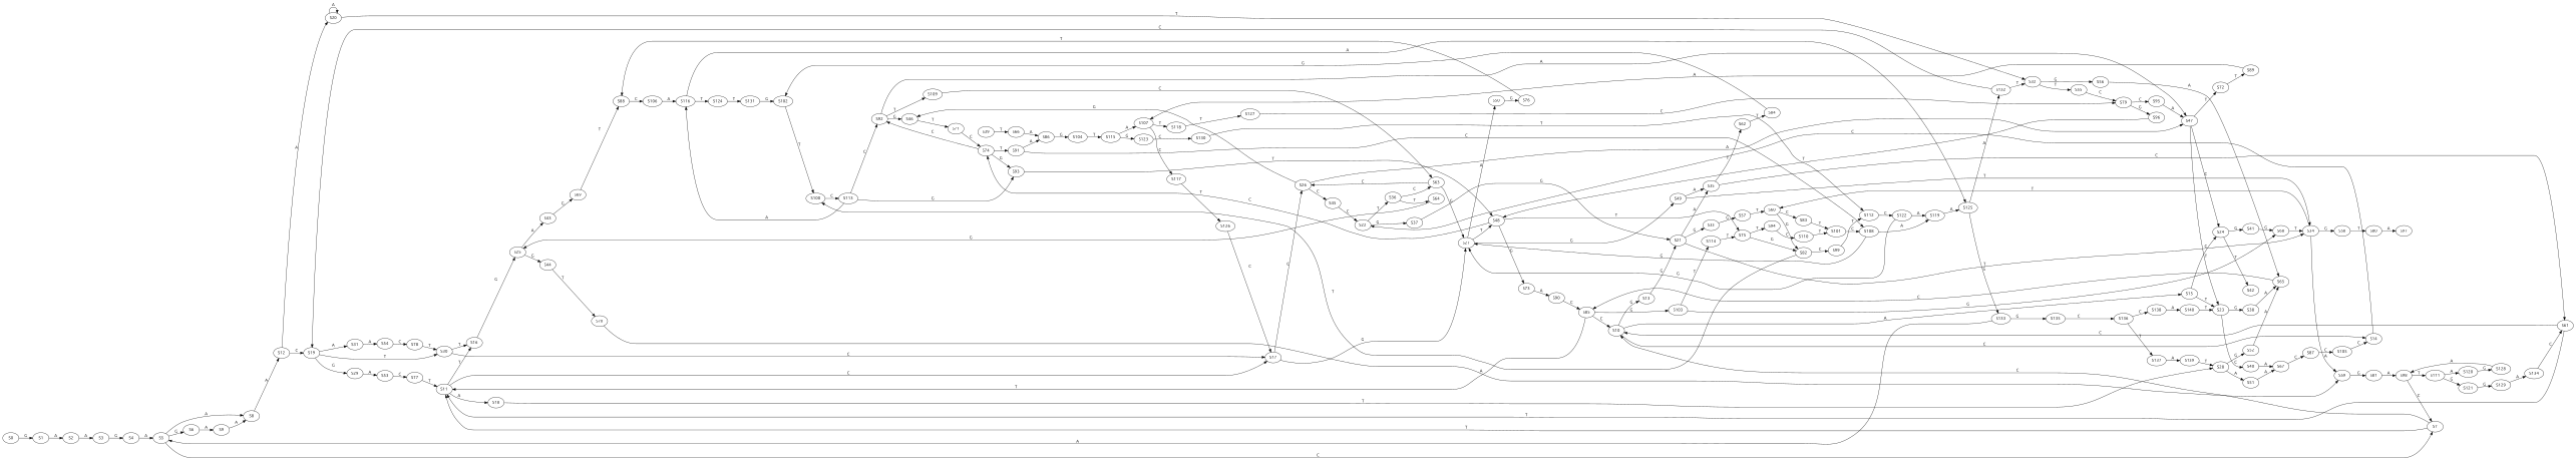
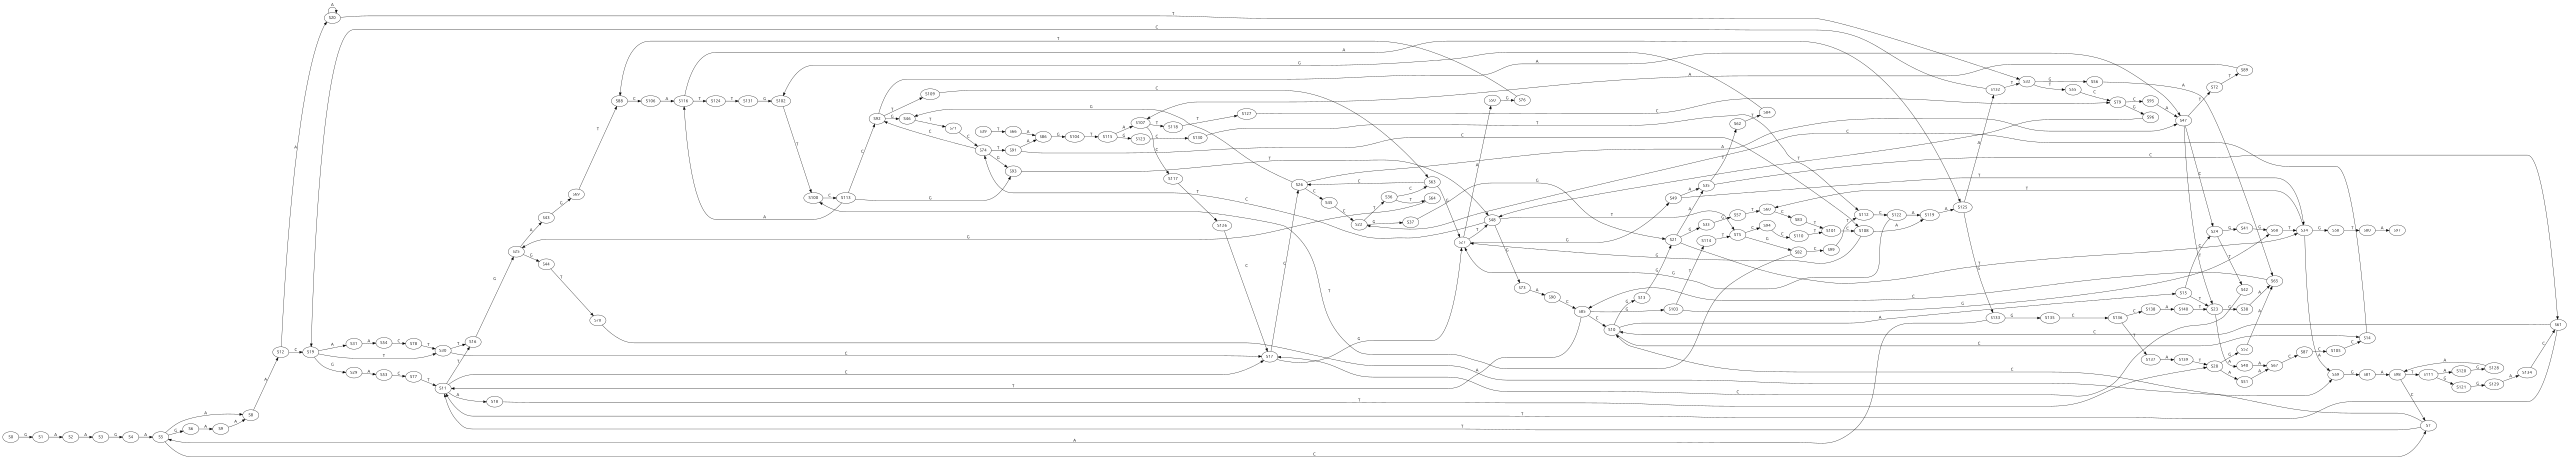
  strict digraph {
    fontname=Ubuntu
    rankdir=LR
    node [fontname=Ubuntu]
    edge [fontname=Ubuntu]
    S0
    S1
    S2
    S3
    S4
    S5
    S6
    S7
    S8
    S9
    S10
    S11
    S12
    S13
    S14
    S15
    S16
    S17
    S18
    S19
    S20
    S21
    S22
    S23
    S24
    S25
    S26
    S27
    S28
    S29
    S30
    S31
    S32
    S33
    S34
    S35
    S36
    S37
    S38
    S40
    S41
    S42
    S43
    S44
    S45
    S46
    S47
    S48
    S49
    S50
    S51
    S52
    S53
    S54
    S55
    S56
    S57
    S58
    S59
    S60
    S61
    S62
    S63
    S64
    S65
    S39
    S66
    S67
    S68
    S69
    S70
    S71
    S72
    S73
    S74
    S75
    S76
    S77
    S78
    S79
    S80
    S81
    S82
    S83
    S84
    S85
    S86
    S87
    S88
    S89
    S90
    S91
    S92
    S93
    S94
    S95
    S96
    S97
    S98
    S99
    S100
    S101
    S102
    S103
    S104
    S105
    S106
    S107
    S108
    S109
    S110
    S111
    S112
    S113
    S114
    S115
    S116
    S117
    S118
    S119
    S120
    S121
    S122
    S123
    S124
    S125
    S126
    S127
    S128
    S129
    S130
    S131
    S132
    S133
    S134
    S135
    S136
    S137
    S138
    S139
    S140
    S0 -> S1 [label=G]
    S1 -> S2 [label=A]
    S2 -> S3 [label=A]
    S3 -> S4 [label=G]
    S4 -> S5 [label=A]
    S5 -> S6 [label=G]
    S5 -> S7 [label=C]
    S5 -> S8 [label=A]
    S6 -> S9 [label=A]
    S7 -> S10 [label=C]
    S7 -> S11 [label=T]
    S8 -> S12 [label=A]
    S9 -> S8 [label=A]
    S10 -> S13 [label=G]
    S10 -> S14 [label=C]
    S10 -> S15 [label=A]
    S11 -> S16 [label=T]
    S11 -> S17 [label=C]
    S11 -> S18 [label=A]
    S12 -> S19 [label=C]
    S12 -> S20 [label=A]
    S13 -> S21 [label=G]
    S14 -> S22 [label=C]
    S15 -> S23 [label=T]
    S15 -> S24 [label=C]
    S16 -> S25 [label=G]
    S17 -> S26 [label=C]
    S17 -> S27 [label=G]
    S18 -> S28 [label=T]
    S19 -> S29 [label=G]
    S19 -> S30 [label=T]
    S19 -> S31 [label=A]
    S20 -> S20 [label=A]
    S20 -> S32 [label=T]
    S21 -> S33 [label=G]
    S21 -> S34 [label=T]
    S21 -> S35 [label=A]
    S22 -> S36 [label=T]
    S22 -> S37 [label=G]
    S23 -> S38 [label=G]
-   S23 -> S40 [label=C]
+   S23 -> S40 [label=A]
    S24 -> S41 [label=G]
    S24 -> S42 [label=T]
    S25 -> S43 [label=A]
    S25 -> S44 [label=G]
    S26 -> S45 [label=C]
    S26 -> S46 [label=G]
    S26 -> S47 [label=A]
    S27 -> S48 [label=T]
    S27 -> S49 [label=G]
    S27 -> S50 [label=A]
    S28 -> S51 [label=A]
    S28 -> S52 [label=G]
    S29 -> S53 [label=A]
    S30 -> S16 [label=T]
    S30 -> S17 [label=C]
    S31 -> S54 [label=A]
    S32 -> S55 [label=T]
    S32 -> S56 [label=G]
    S33 -> S57 [label=G]
    S34 -> S58 [label=G]
    S34 -> S59 [label=A]
    S34 -> S60 [label=T]
    S35 -> S61 [label=C]
    S35 -> S62 [label=T]
    S36 -> S63 [label=C]
    S36 -> S64 [label=T]
    S37 -> S21 [label=G]
    S38 -> S65 [label=A]
    S40 -> S67 [label=A]
    S41 -> S68 [label=G]
+   S42 -> S17 [label=C]
    S43 -> S69 [label=G]
    S44 -> S70 [label=T]
    S45 -> S22 [label=C]
    S46 -> S71 [label=T]
    S47 -> S23 [label=T]
    S47 -> S24 [label=C]
    S47 -> S72 [label=T]
    S48 -> S73 [label=G]
    S48 -> S74 [label=C]
    S48 -> S75 [label=T]
    S49 -> S34 [label=T]
    S49 -> S35 [label=A]
    S50 -> S76 [label=G]
    S51 -> S67 [label=A]
    S52 -> S65 [label=A]
    S53 -> S77 [label=C]
    S54 -> S78 [label=C]
    S55 -> S79 [label=C]
    S56 -> S65 [label=A]
    S57 -> S60 [label=T]
    S58 -> S80 [label=T]
    S59 -> S81 [label=G]
-   S60 -> S82 [label=G]
    S60 -> S83 [label=C]
    S61 -> S10 [label=C]
    S61 -> S11 [label=T]
    S62 -> S84 [label=T]
    S63 -> S26 [label=C]
    S63 -> S27 [label=G]
    S64 -> S25 [label=G]
    S65 -> S85 [label=C]
    S39 -> S66 [label=T]
    S66 -> S86 [label=A]
    S67 -> S87 [label=C]
    S68 -> S34 [label=T]
    S69 -> S88 [label=T]
    S70 -> S59 [label=A]
    S71 -> S74 [label=C]
    S72 -> S89 [label=T]
    S73 -> S90 [label=A]
    S74 -> S91 [label=T]
    S74 -> S92 [label=C]
    S74 -> S93 [label=G]
    S75 -> S82 [label=G]
-   S75 -> S94 [label=T]
+   S75 -> S94 [label=C]
    S76 -> S88 [label=T]
    S77 -> S11 [label=T]
    S78 -> S30 [label=T]
    S79 -> S95 [label=C]
    S79 -> S96 [label=G]
    S80 -> S97 [label=A]
    S81 -> S98 [label=A]
    S82 -> S99 [label=C]
    S82 -> S100 [label=T]
    S83 -> S101 [label=T]
    S84 -> S102 [label=G]
    S85 -> S10 [label=C]
    S85 -> S11 [label=T]
    S85 -> S103 [label=G]
    S86 -> S104 [label=G]
    S87 -> S105 [label=C]
    S88 -> S106 [label=C]
    S89 -> S107 [label=A]
    S90 -> S85 [label=C]
    S91 -> S86 [label=A]
    S91 -> S108 [label=C]
    S92 -> S46 [label=G]
    S92 -> S47 [label=A]
    S92 -> S109 [label=T]
    S93 -> S48 [label=T]
    S94 -> S110 [label=C]
    S95 -> S47 [label=A]
    S96 -> S48 [label=T]
    S98 -> S7 [label=C]
    S98 -> S111 [label=T]
    S99 -> S112 [label=T]
    S100 -> S113 [label=C]
    S101 -> S108 [label=C]
    S102 -> S100 [label=T]
    S103 -> S68 [label=G]
    S103 -> S114 [label=T]
    S104 -> S115 [label=T]
    S105 -> S14 [label=C]
    S106 -> S116 [label=A]
    S107 -> S117 [label=C]
    S107 -> S118 [label=T]
    S108 -> S27 [label=G]
    S108 -> S119 [label=A]
    S109 -> S63 [label=C]
    S110 -> S101 [label=T]
    S111 -> S120 [label=A]
    S111 -> S121 [label=G]
    S112 -> S122 [label=C]
    S113 -> S92 [label=C]
    S113 -> S93 [label=G]
    S113 -> S116 [label=A]
    S114 -> S75 [label=T]
    S115 -> S107 [label=A]
    S115 -> S123 [label=G]
    S116 -> S124 [label=T]
    S116 -> S125 [label=A]
    S117 -> S126 [label=T]
    S118 -> S127 [label=T]
    S119 -> S125 [label=A]
    S120 -> S128 [label=G]
    S121 -> S129 [label=G]
    S122 -> S27 [label=G]
    S122 -> S119 [label=A]
    S123 -> S130 [label=C]
    S124 -> S131 [label=T]
    S125 -> S132 [label=A]
    S125 -> S133 [label=G]
    S126 -> S17 [label=C]
    S127 -> S79 [label=C]
    S128 -> S98 [label=A]
    S129 -> S134 [label=A]
    S130 -> S112 [label=T]
    S131 -> S102 [label=G]
    S132 -> S19 [label=C]
    S132 -> S32 [label=T]
    S133 -> S5 [label=A]
    S133 -> S135 [label=G]
    S134 -> S61 [label=C]
    S135 -> S136 [label=C]
    S136 -> S137 [label=T]
    S136 -> S138 [label=C]
    S137 -> S139 [label=A]
    S138 -> S140 [label=A]
    S139 -> S28 [label=T]
    S140 -> S23 [label=T]
  }
